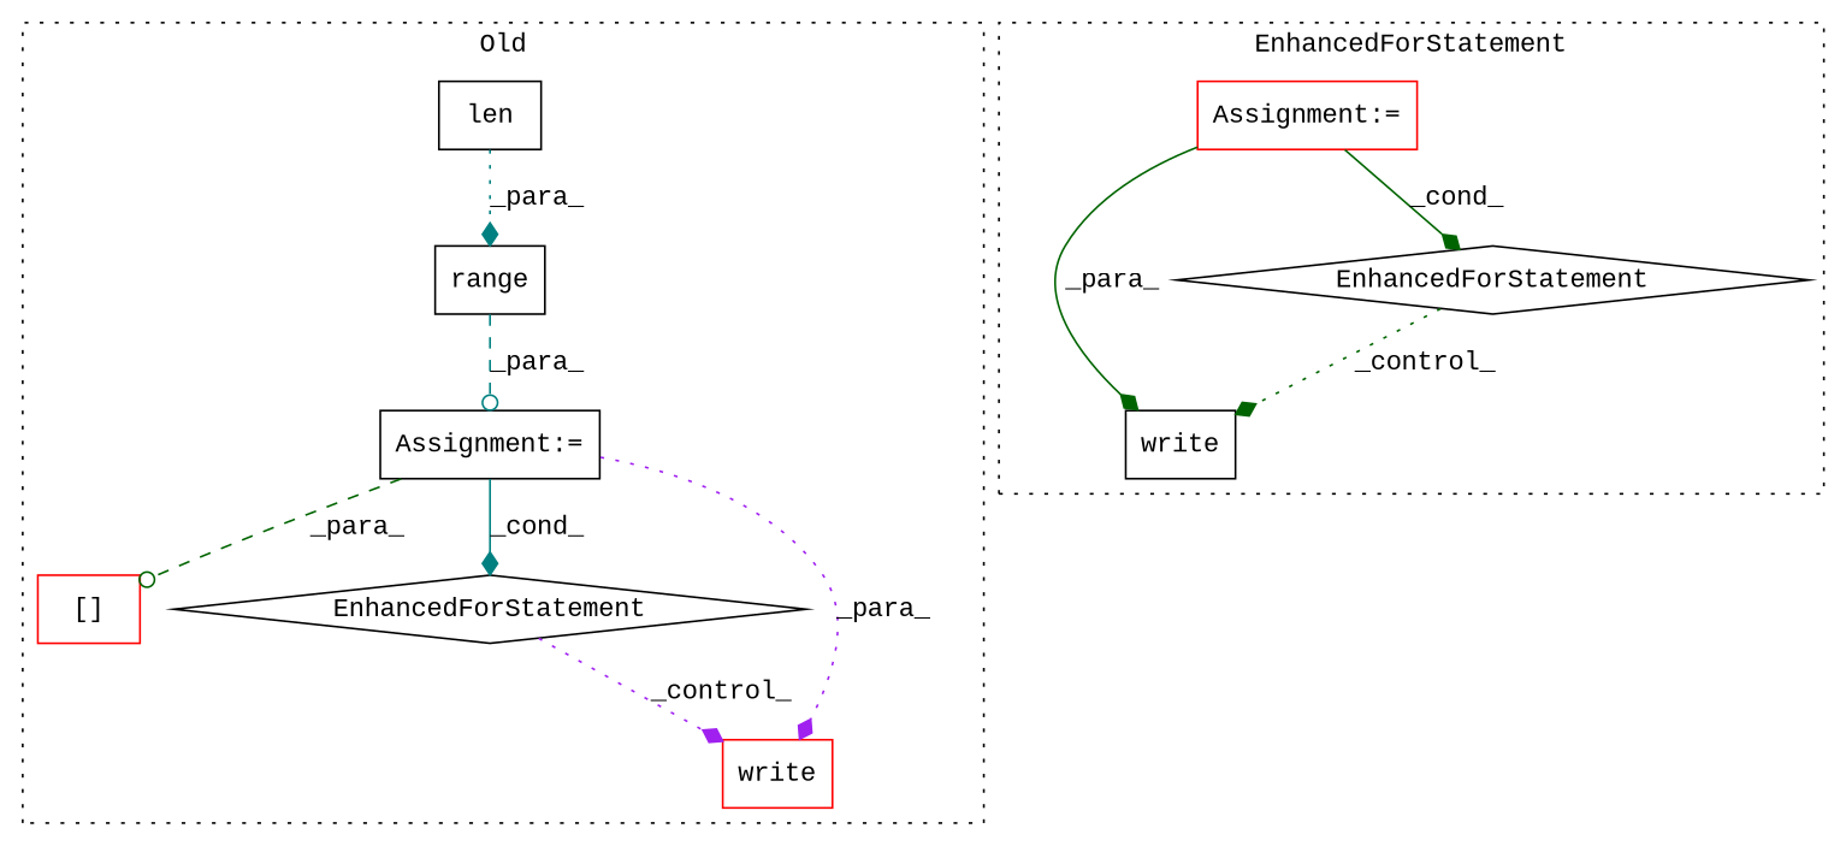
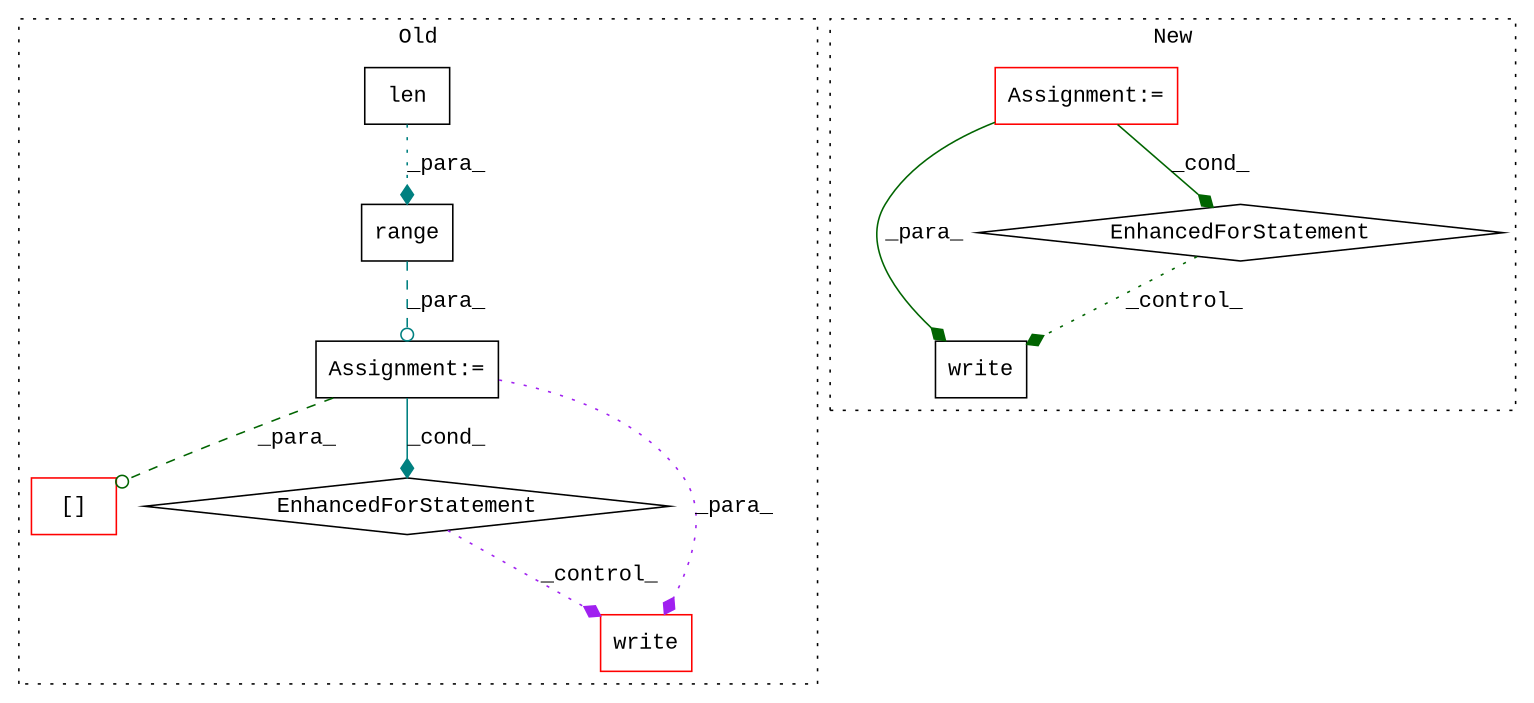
  digraph {
    fontname="Liberation Mono"
    node [a=32 l="53,2" s="2948,3029" shape=box color=black fontname="Liberation Mono"]
    edge [color=darkgreen style=dotted arrowhead=diamond fontname="Liberation Mono"]
    n1 [l="6,1" label=range s="3009,3028"]
    n2 [l="4,1" label=len s="3015,3027"]
    n3 [a=2 l="9,1" label="[]" s="3059,3069" color=red]
    n4 [a=70 label=EnhancedForStatement shape=diamond]
    n5 [l="6,1" label=write s="3046,3071" color=red]
    n6 [a=7 label="Assignment:="]
    n7 [l="6,1" label=write s="2941,2958"]
    n8 [a=7 label="Assignment:=" s="2850,2924" color=red]
    n9 [a=70 label=EnhancedForStatement s="2850,2924" shape=diamond]
    subgraph cluster_1 {
      label=Old
      style=dotted
      n1
      n2
      n3
      n4
      n5
      n6
    }
    subgraph cluster_2 {
-     label=EnhancedForStatement
+     label=New
      style=dotted
      n7
      n8
      n9
    }
    n1 -> n6 [label=_para_ color=teal style=dashed arrowhead=odot]
    n2 -> n1 [label=_para_ color=teal]
    n4 -> n5 [label=_control_ color=purple]
    n6 -> n3 [label=_para_ style=dashed arrowhead=odot]
    n6 -> n4 [label=_cond_ color=teal style=solid]
    n6 -> n5 [label=_para_ color=purple]
    n8 -> n7 [label=_para_ style=solid]
    n8 -> n9 [label=_cond_ style=solid]
    n9 -> n7 [label=_control_]
  }
